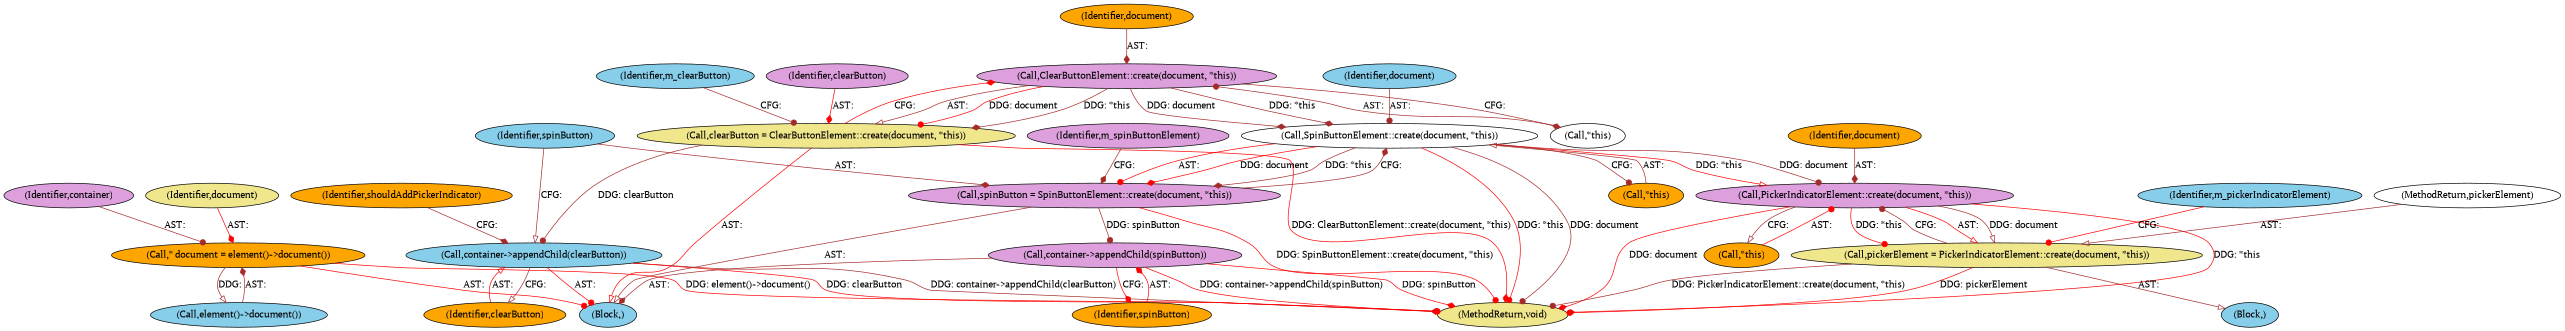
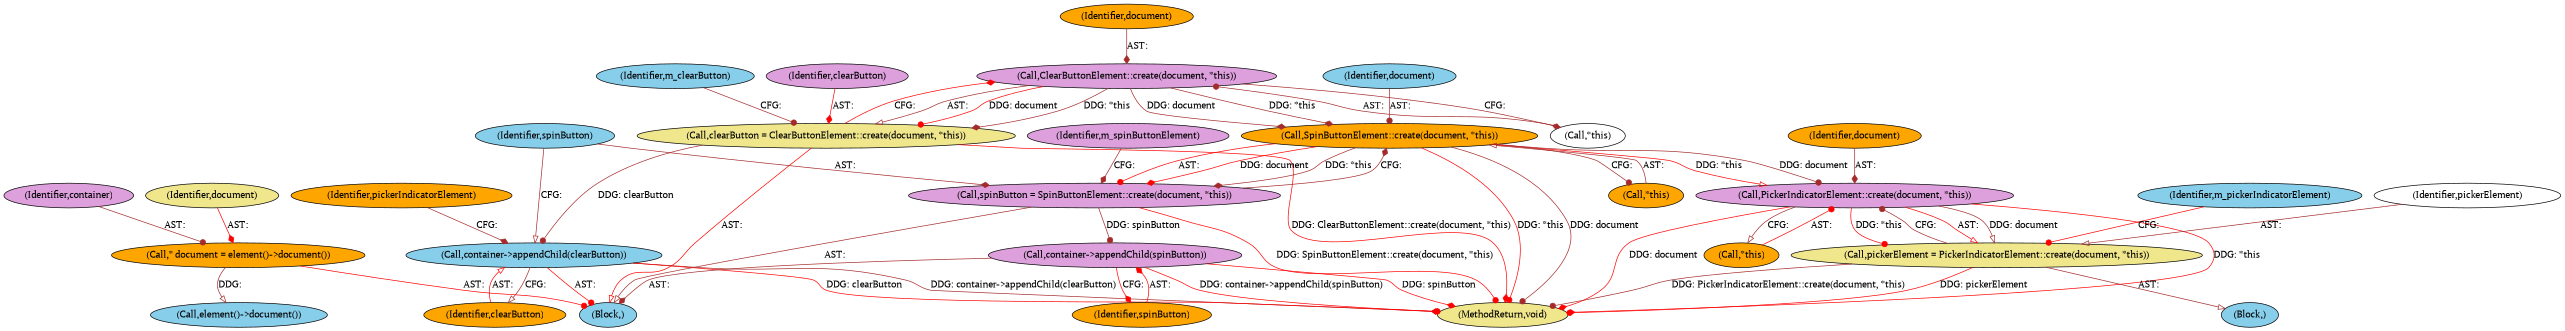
  digraph {
    fontname="PT Serif"
    node [fillcolor=orange fontname="PT Serif" style=filled]
    edge [arrowhead=diamond color=brown fontname="PT Serif"]
    n1 [fillcolor=plum label="(Call,ClearButtonElement::create(document, *this))"]
    n2 [fillcolor=khaki label="(Call,clearButton = ClearButtonElement::create(document, *this))"]
-   n3 [fillcolor=white label="(Call,SpinButtonElement::create(document, *this))"]
+   n3 [label="(Call,SpinButtonElement::create(document, *this))"]
    n4 [fillcolor=white label="(Call,*this)"]
    n5 [fillcolor=khaki label="(MethodReturn,void)"]
    n6 [fillcolor=skyblue label="(Block,)"]
    n7 [fillcolor=skyblue label="(Call,container->appendChild(clearButton))"]
    n8 [fillcolor=plum label="(Call,spinButton = SpinButtonElement::create(document, *this))"]
    n9 [fillcolor=plum label="(Call,PickerIndicatorElement::create(document, *this))"]
    n10 [label="(Call,*this)"]
    n11 [label="(Call,* document = element()->document())"]
    n12 [fillcolor=skyblue label="(Call,element()->document())"]
    n13 [label="(Identifier,clearButton)"]
    n14 [fillcolor=plum label="(Call,container->appendChild(spinButton))"]
    n15 [fillcolor=khaki label="(Call,pickerElement = PickerIndicatorElement::create(document, *this))"]
    n16 [label="(Call,*this)"]
    n17 [label="(Identifier,spinButton)"]
    n18 [fillcolor=skyblue label="(Block,)"]
    n19 [fillcolor=skyblue label="(Identifier,document)"]
    n20 [label="(Identifier,document)"]
    n21 [label="(Identifier,document)"]
-   n22 [label="(Identifier,shouldAddPickerIndicator)"]
+   n22 [label="(Identifier,pickerIndicatorElement)"]
    n23 [fillcolor=khaki label="(Identifier,document)"]
    n24 [fillcolor=skyblue label="(Identifier,m_clearButton)"]
    n25 [fillcolor=plum label="(Identifier,m_spinButtonElement)"]
    n26 [fillcolor=skyblue label="(Identifier,m_pickerIndicatorElement)"]
    n27 [fillcolor=plum label="(Identifier,container)"]
    n28 [fillcolor=skyblue label="(Identifier,spinButton)"]
    n29 [fillcolor=plum label="(Identifier,clearButton)"]
-   n30 [fillcolor=white label="(MethodReturn,pickerElement)"]
+   n30 [fillcolor=white label="(Identifier,pickerElement)"]
    n1 -> n2 [arrowhead=onormal label="AST: "]
    n1 -> n2 [arrowhead=dot color=red label="DDG: document"]
    n1 -> n2 [label="DDG: *this"]
    n1 -> n3 [label="DDG: document"]
    n1 -> n3 [label="DDG: *this"]
    n1 -> n4 [label="CFG: "]
    n2 -> n1 [color=red label="CFG: "]
    n2 -> n5 [color=red label="DDG: ClearButtonElement::create(document, *this)"]
    n2 -> n6 [arrowhead=onormal color=red label="AST: "]
    n2 -> n7 [arrowhead=dot label="DDG: clearButton"]
    n3 -> n5 [arrowhead=dot color=red label="DDG: *this"]
    n3 -> n5 [arrowhead=dot label="DDG: document"]
    n3 -> n8 [arrowhead=dot color=red label="AST: "]
    n3 -> n8 [color=red label="DDG: document"]
    n3 -> n8 [label="DDG: *this"]
    n3 -> n9 [arrowhead=dot label="DDG: document"]
    n3 -> n9 [arrowhead=onormal color=red label="DDG: *this"]
    n3 -> n10 [arrowhead=dot label="CFG: "]
    n4 -> n1 [arrowhead=dot label="AST: "]
    n7 -> n5 [label="DDG: container->appendChild(clearButton)"]
    n7 -> n5 [arrowhead=dot color=red label="DDG: clearButton"]
    n7 -> n6 [arrowhead=dot color=red label="AST: "]
    n7 -> n13 [arrowhead=onormal label="CFG: "]
    n8 -> n3 [label="CFG: "]
    n8 -> n5 [arrowhead=dot color=red label="DDG: SpinButtonElement::create(document, *this)"]
    n8 -> n6 [arrowhead=onormal label="AST: "]
    n8 -> n14 [arrowhead=dot label="DDG: spinButton"]
    n9 -> n5 [color=red label="DDG: *this"]
    n9 -> n5 [color=red label="DDG: document"]
    n9 -> n15 [arrowhead=onormal color=red label="AST: "]
    n9 -> n15 [arrowhead=onormal label="DDG: document"]
    n9 -> n15 [arrowhead=dot color=red label="DDG: *this"]
    n9 -> n16 [arrowhead=onormal label="CFG: "]
    n10 -> n3 [arrowhead=onormal label="AST: "]
-   n11 -> n5 [color=red label="DDG: element()->document()"]
    n11 -> n6 [arrowhead=dot color=red label="AST: "]
    n11 -> n12 [arrowhead=onormal label="DDG: "]
-   n12 -> n11 [label="AST: "]
    n13 -> n7 [arrowhead=onormal color=red label="AST: "]
    n14 -> n5 [color=red label="DDG: spinButton"]
    n14 -> n5 [color=red label="DDG: container->appendChild(spinButton)"]
    n14 -> n6 [label="AST: "]
    n14 -> n17 [color=red label="CFG: "]
    n15 -> n5 [arrowhead=dot color=red label="DDG: pickerElement"]
    n15 -> n5 [arrowhead=dot label="DDG: PickerIndicatorElement::create(document, *this)"]
    n15 -> n9 [arrowhead=dot label="CFG: "]
    n15 -> n18 [arrowhead=onormal label="AST: "]
    n16 -> n9 [arrowhead=dot color=red label="AST: "]
    n17 -> n14 [color=red label="AST: "]
    n19 -> n3 [arrowhead=dot label="AST: "]
    n20 -> n9 [label="AST: "]
    n21 -> n1 [label="AST: "]
    n22 -> n7 [label="CFG: "]
    n23 -> n11 [color=red label="AST: "]
    n24 -> n2 [arrowhead=dot label="CFG: "]
    n25 -> n8 [label="CFG: "]
    n26 -> n15 [arrowhead=dot color=red label="CFG: "]
    n27 -> n11 [arrowhead=dot label="AST: "]
    n28 -> n7 [arrowhead=onormal label="CFG: "]
    n28 -> n8 [label="AST: "]
    n29 -> n2 [color=red label="AST: "]
    n30 -> n15 [arrowhead=onormal label="AST: "]
  }
